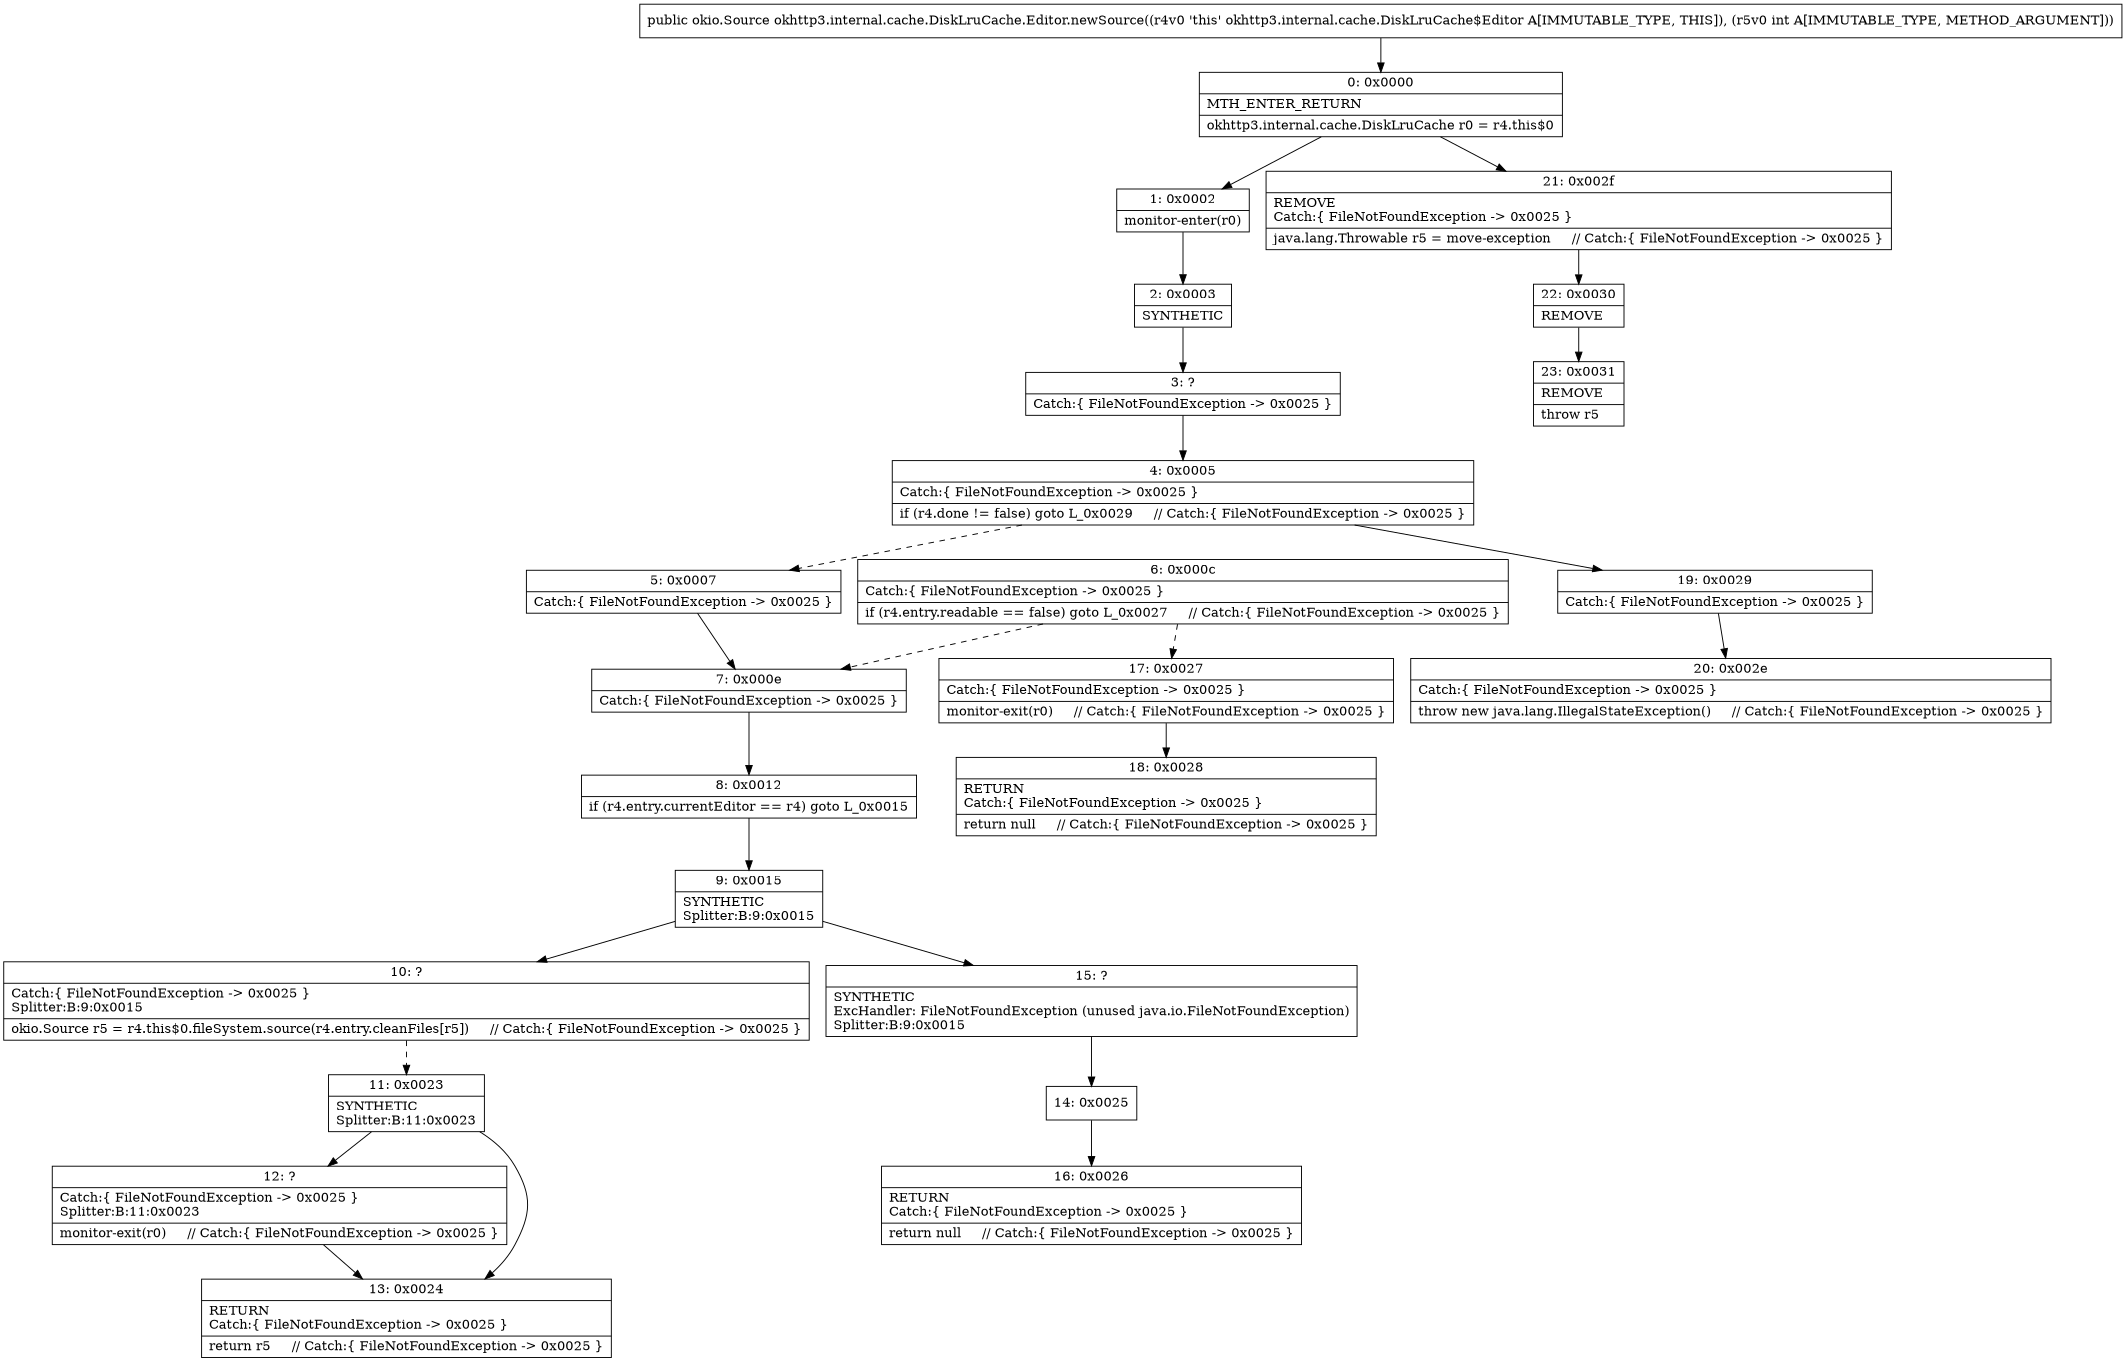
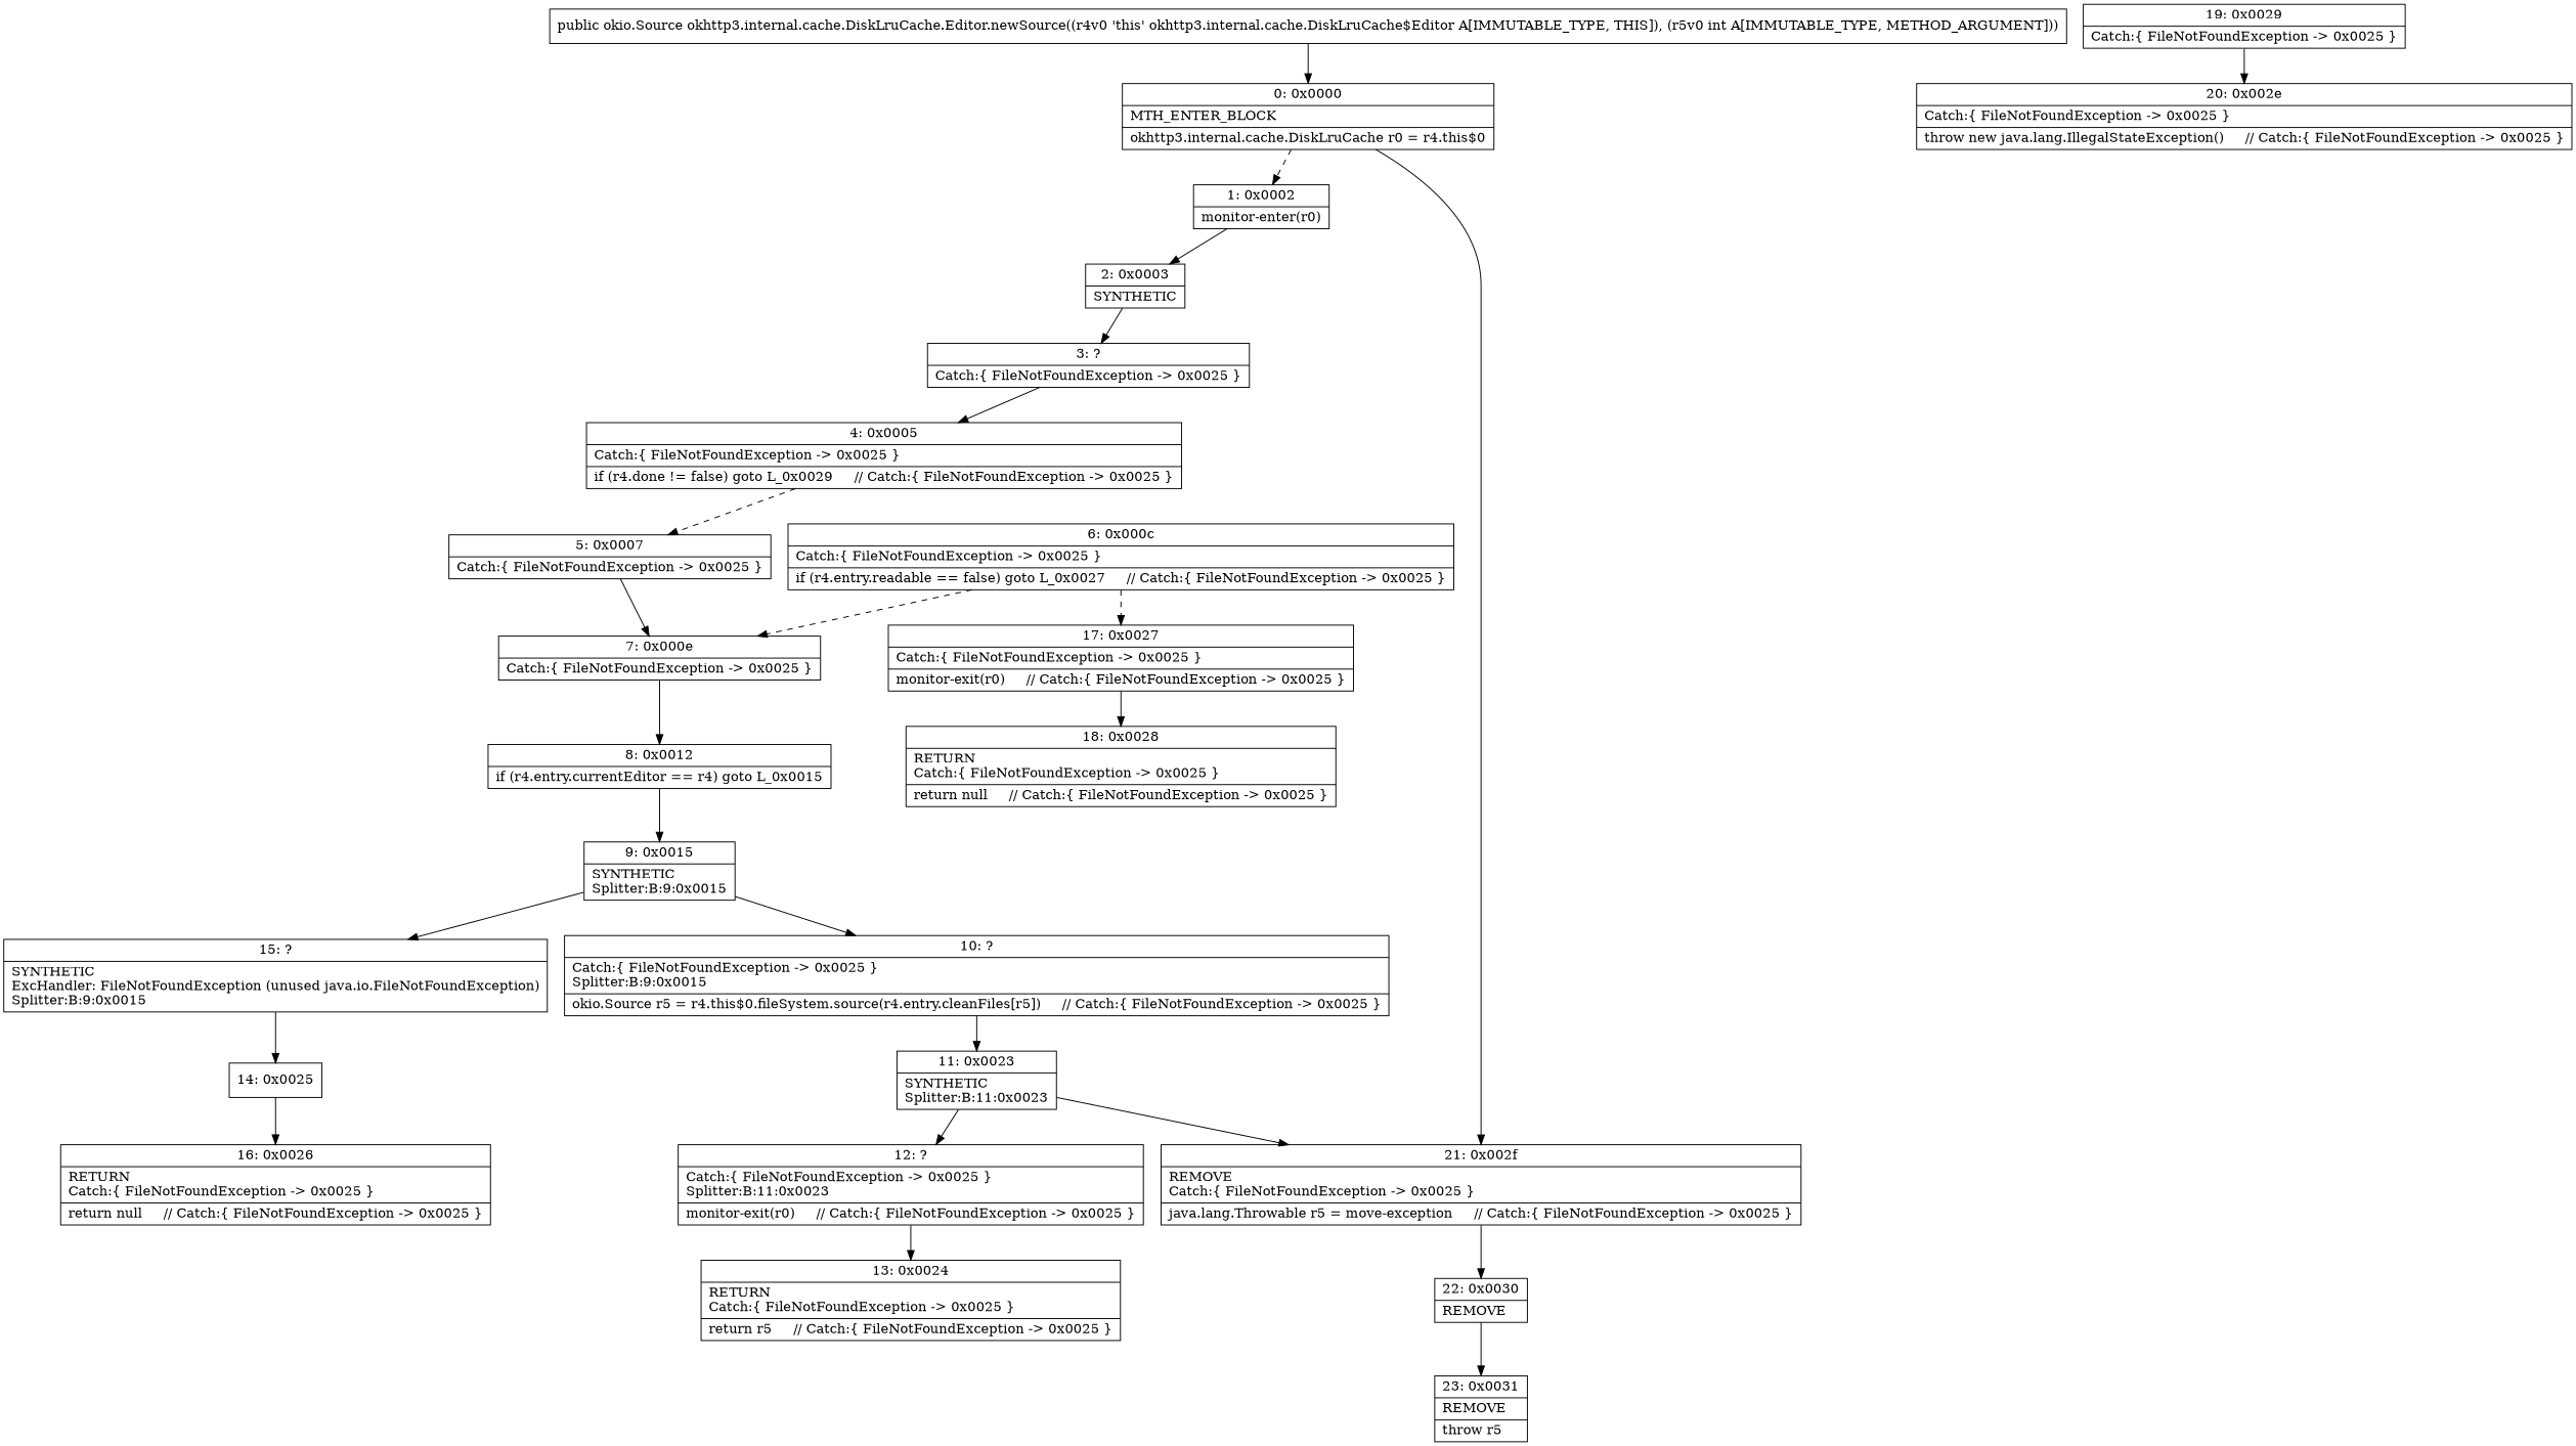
  digraph {
    node [shape=record]
-   n1 [label="{0\:\ 0x0000|MTH_ENTER_RETURN\l|okhttp3.internal.cache.DiskLruCache r0 = r4.this$0\l}"]
+   n1 [label="{0\:\ 0x0000|MTH_ENTER_BLOCK\l|okhttp3.internal.cache.DiskLruCache r0 = r4.this$0\l}"]
    n2 [label="{1\:\ 0x0002|monitor\-enter(r0)\l}"]
    n3 [label="{21\:\ 0x002f|REMOVE\lCatch:\{ FileNotFoundException \-\> 0x0025 \}\l|java.lang.Throwable r5 = move\-exception     \/\/ Catch:\{ FileNotFoundException \-\> 0x0025 \}\l}"]
    n4 [label="{2\:\ 0x0003|SYNTHETIC\l}"]
    n5 [label="{3\:\ ?|Catch:\{ FileNotFoundException \-\> 0x0025 \}\l}"]
    n6 [label="{4\:\ 0x0005|Catch:\{ FileNotFoundException \-\> 0x0025 \}\l|if (r4.done != false) goto L_0x0029     \/\/ Catch:\{ FileNotFoundException \-\> 0x0025 \}\l}"]
    n7 [label="{22\:\ 0x0030|REMOVE\l}"]
    n8 [label="{5\:\ 0x0007|Catch:\{ FileNotFoundException \-\> 0x0025 \}\l}"]
    n9 [label="{19\:\ 0x0029|Catch:\{ FileNotFoundException \-\> 0x0025 \}\l}"]
    n10 [label="{7\:\ 0x000e|Catch:\{ FileNotFoundException \-\> 0x0025 \}\l}"]
    n11 [label="{20\:\ 0x002e|Catch:\{ FileNotFoundException \-\> 0x0025 \}\l|throw new java.lang.IllegalStateException()     \/\/ Catch:\{ FileNotFoundException \-\> 0x0025 \}\l}"]
    n12 [label="{6\:\ 0x000c|Catch:\{ FileNotFoundException \-\> 0x0025 \}\l|if (r4.entry.readable == false) goto L_0x0027     \/\/ Catch:\{ FileNotFoundException \-\> 0x0025 \}\l}"]
    n13 [label="{17\:\ 0x0027|Catch:\{ FileNotFoundException \-\> 0x0025 \}\l|monitor\-exit(r0)     \/\/ Catch:\{ FileNotFoundException \-\> 0x0025 \}\l}"]
    n14 [label="{8\:\ 0x0012|if (r4.entry.currentEditor == r4) goto L_0x0015\l}"]
    n15 [label="{18\:\ 0x0028|RETURN\lCatch:\{ FileNotFoundException \-\> 0x0025 \}\l|return null     \/\/ Catch:\{ FileNotFoundException \-\> 0x0025 \}\l}"]
    n16 [label="{9\:\ 0x0015|SYNTHETIC\lSplitter:B:9:0x0015\l}"]
    n17 [label="{10\:\ ?|Catch:\{ FileNotFoundException \-\> 0x0025 \}\lSplitter:B:9:0x0015\l|okio.Source r5 = r4.this$0.fileSystem.source(r4.entry.cleanFiles[r5])     \/\/ Catch:\{ FileNotFoundException \-\> 0x0025 \}\l}"]
    n18 [label="{15\:\ ?|SYNTHETIC\lExcHandler: FileNotFoundException (unused java.io.FileNotFoundException)\lSplitter:B:9:0x0015\l}"]
    n19 [label="{11\:\ 0x0023|SYNTHETIC\lSplitter:B:11:0x0023\l}"]
    n20 [label="{14\:\ 0x0025}"]
    n21 [label="{12\:\ ?|Catch:\{ FileNotFoundException \-\> 0x0025 \}\lSplitter:B:11:0x0023\l|monitor\-exit(r0)     \/\/ Catch:\{ FileNotFoundException \-\> 0x0025 \}\l}"]
    n22 [label="{13\:\ 0x0024|RETURN\lCatch:\{ FileNotFoundException \-\> 0x0025 \}\l|return r5     \/\/ Catch:\{ FileNotFoundException \-\> 0x0025 \}\l}"]
    n23 [label="{16\:\ 0x0026|RETURN\lCatch:\{ FileNotFoundException \-\> 0x0025 \}\l|return null     \/\/ Catch:\{ FileNotFoundException \-\> 0x0025 \}\l}"]
    n24 [label="{23\:\ 0x0031|REMOVE\l|throw r5\l}"]
    n25 [label="{public okio.Source okhttp3.internal.cache.DiskLruCache.Editor.newSource((r4v0 'this' okhttp3.internal.cache.DiskLruCache$Editor A[IMMUTABLE_TYPE, THIS]), (r5v0 int A[IMMUTABLE_TYPE, METHOD_ARGUMENT])) }"]
-   n1 -> n2
+   n1 -> n2 [style=dashed]
    n1 -> n3
    n2 -> n4
    n3 -> n7
    n4 -> n5
    n5 -> n6
    n6 -> n8 [style=dashed]
-   n6 -> n9
    n7 -> n24
    n8 -> n10
    n9 -> n11
    n10 -> n14
    n12 -> n10 [style=dashed]
    n12 -> n13 [style=dashed]
    n13 -> n15
    n14 -> n16
    n16 -> n17
    n16 -> n18
-   n17 -> n19 [style=dashed]
+   n17 -> n19
    n18 -> n20
-   n19 -> n22
+   n19 -> n3
    n19 -> n21
    n20 -> n23
    n21 -> n22
    n25 -> n1
  }
